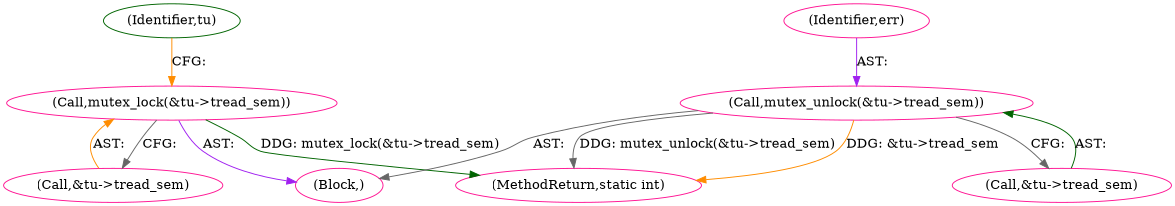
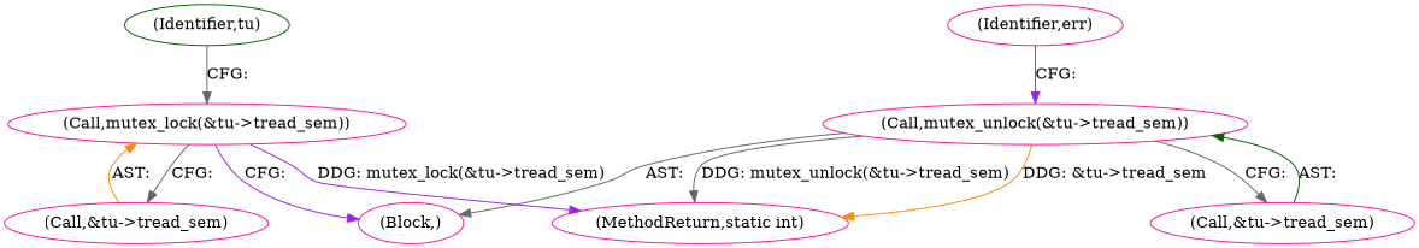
  digraph {
    node [color=deeppink]
    edge [color=gray40]
    n1 [label="(Call,mutex_lock(&tu->tread_sem))"]
    n2 [label="(Call,&tu->tread_sem)"]
    n3 [label="(MethodReturn,static int)"]
    n4 [label="(Block,)"]
    n5 [label="(Call,mutex_unlock(&tu->tread_sem))"]
    n6 [label="(Call,&tu->tread_sem)"]
    n7 [label="(Identifier,err)"]
    n8 [color=darkgreen label="(Identifier,tu)"]
    n1 -> n2 [label="CFG: "]
-   n1 -> n3 [color=darkgreen label="DDG: mutex_lock(&tu->tread_sem)"]
-   n1 -> n4 [color=purple label="AST: "]
+   n1 -> n3 [color=purple label="DDG: mutex_lock(&tu->tread_sem)"]
+   n1 -> n4 [color=purple label="CFG: "]
    n2 -> n1 [color=darkorange label="AST: "]
    n5 -> n3 [label="DDG: mutex_unlock(&tu->tread_sem)"]
    n5 -> n3 [color=darkorange label="DDG: &tu->tread_sem"]
    n5 -> n4 [label="AST: "]
    n5 -> n6 [label="CFG: "]
    n6 -> n5 [color=darkgreen label="AST: "]
-   n7 -> n5 [color=purple label="AST: "]
-   n8 -> n1 [color=darkorange label="CFG: "]
+   n7 -> n5 [color=purple label="CFG: "]
+   n8 -> n1 [label="CFG: "]
  }
